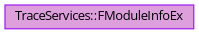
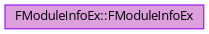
  digraph {
    rankdir=LR
    fontname="Open Sans"
-   n1 [color=purple fillcolor=plum fontname="Open Sans" fontsize=10 height=0.2 label="TraceServices::FModuleInfoEx" shape=box style=filled width=0.4]
+   n1 [color=purple fillcolor=plum fontname="Open Sans" fontsize=10 height=0.2 label="FModuleInfoEx::FModuleInfoEx" shape=box style=filled width=0.4]
  }
